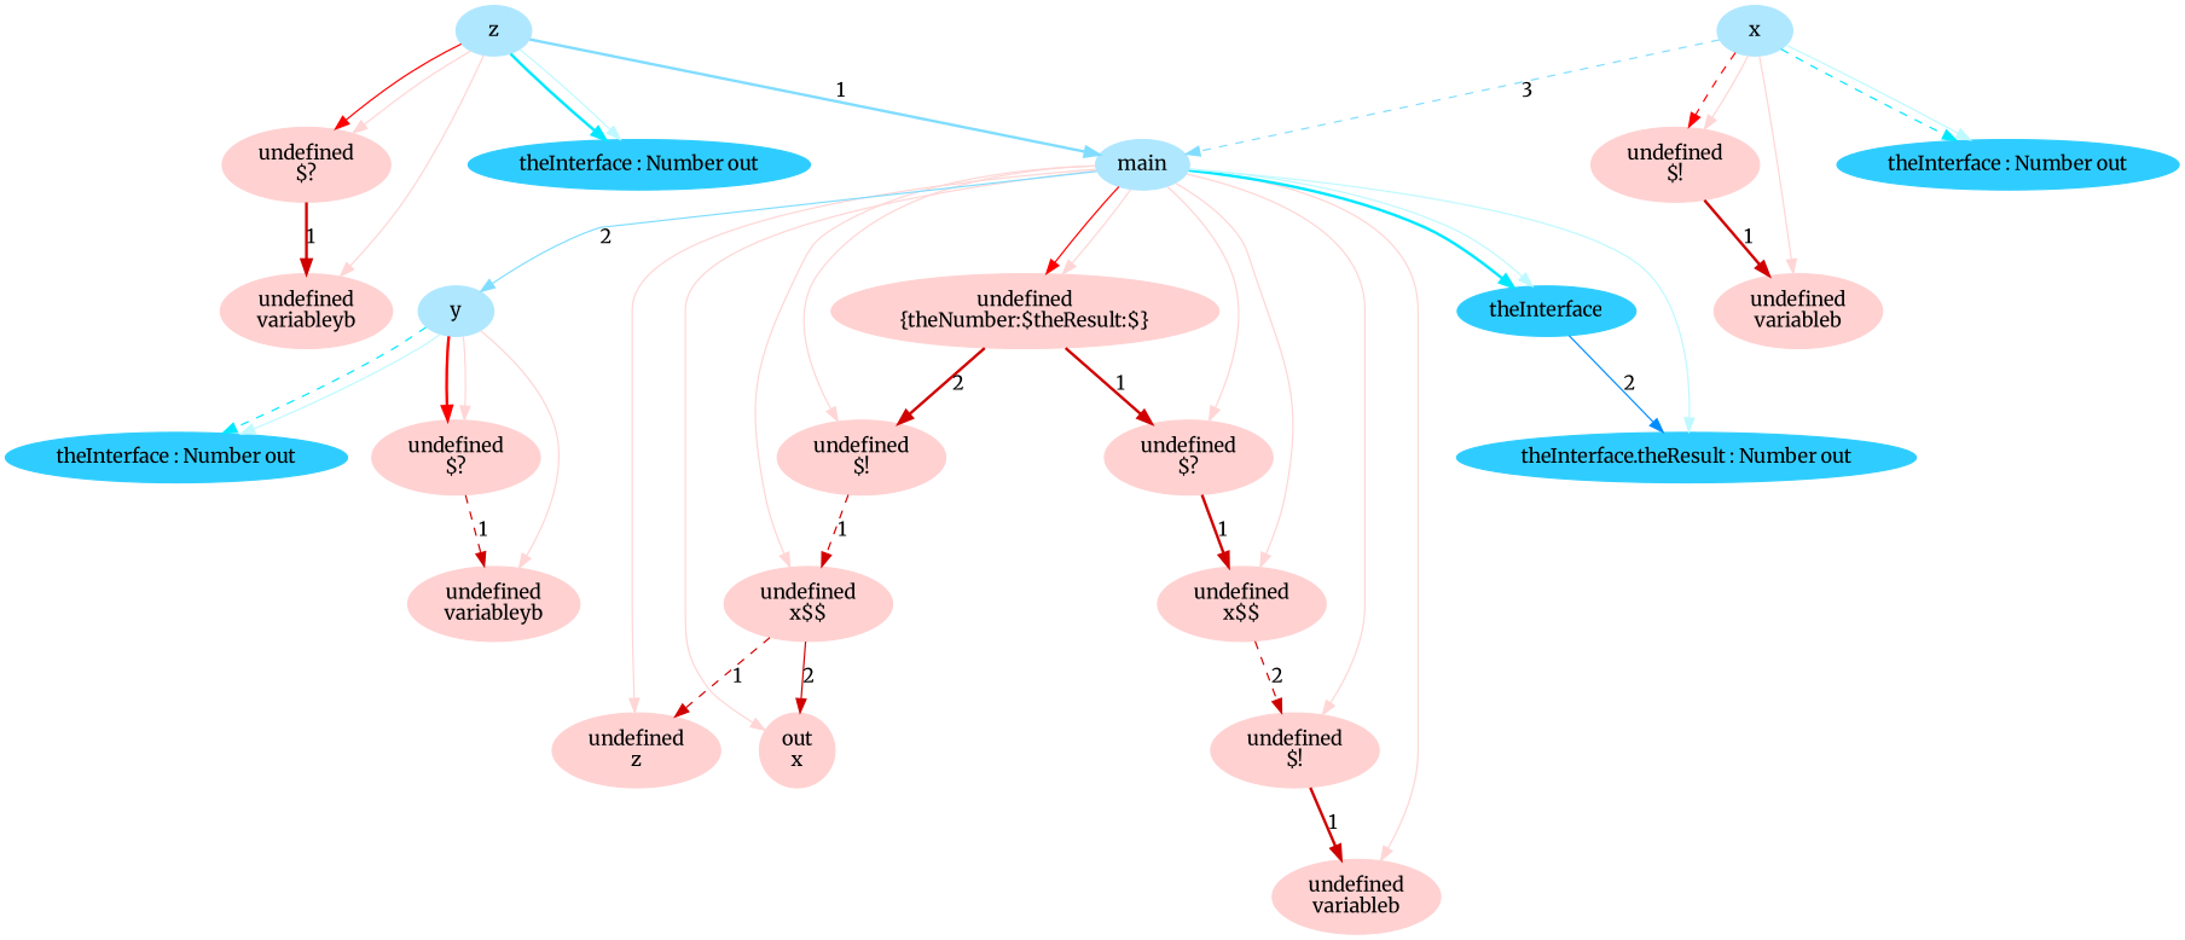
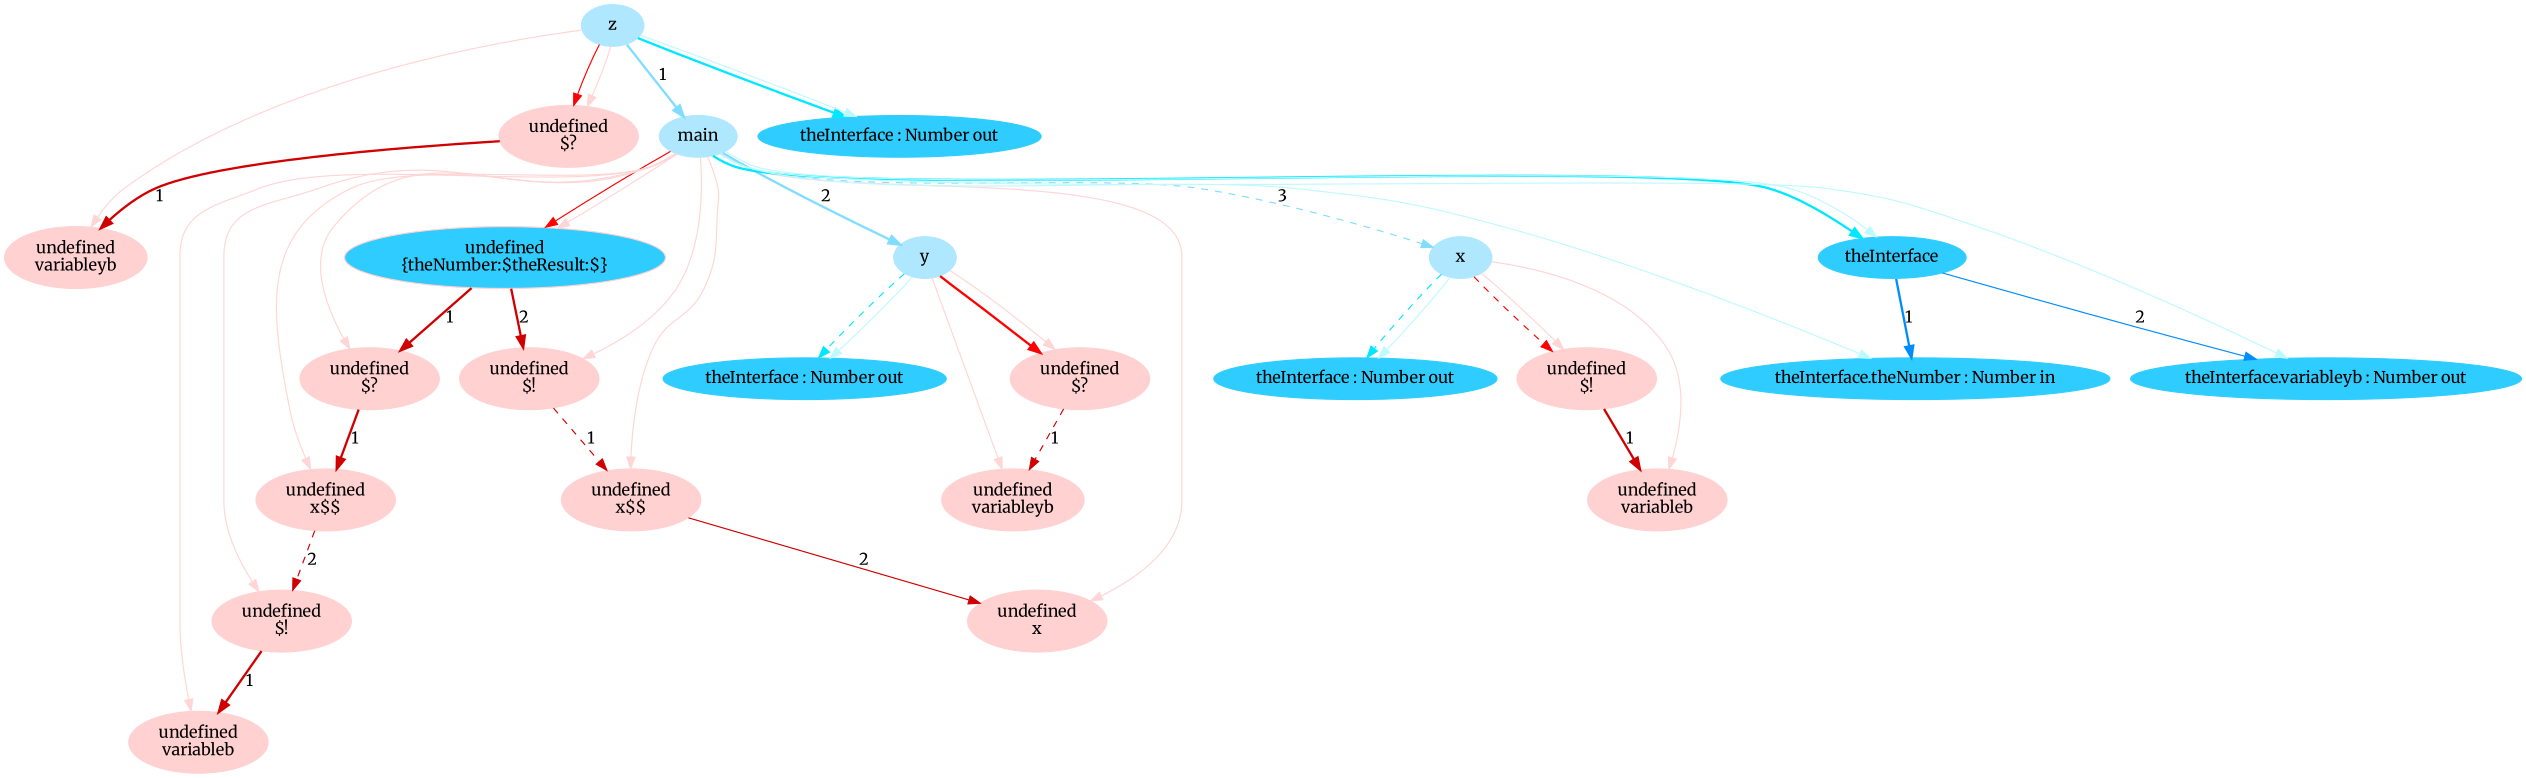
  digraph {
    fontname=Merriweather
    node [color="#ffd1d1" fontname=Merriweather shape=ellipse style=filled]
    edge [arrowHead=normal arrowsize=1 color="#ffd5d5" dir=forward fontname=Merriweather]
    n1 [label="undefined\n$?"]
    n2 [label="undefined\nvariableyb"]
    n3 [label="undefined\n$?"]
    n4 [label="undefined\nvariableyb"]
    n5 [label="undefined\n$!"]
    n6 [label="undefined\nvariableb"]
-   n7 [label="undefined\n{theNumber:$theResult:$}"]
+   n7 [label="undefined\n{theNumber:$theResult:$}" fillcolor="#2fcdff"]
    n8 [label="undefined\n$?"]
    n9 [label="undefined\n$!"]
    n10 [label="undefined\nx$$"]
    n11 [label="undefined\nx$$"]
    n12 [label="undefined\n$!"]
    n13 [label="undefined\nvariableb"]
-   n14 [label="undefined\nz"]
-   n15 [label="out\nx"]
+   n15 [label="undefined\nx"]
    n16 [color="#afe7ff" label=main]
    n17 [color="#afe7ff" label=y]
    n18 [color="#afe7ff" label=x]
    n19 [color="#2fcdff" label=theInterface]
-   n21 [color="#2fcdff" label="theInterface.theResult : Number out"]
+   n20 [color="#2fcdff" label="theInterface.theNumber : Number in"]
+   n21 [color="#2fcdff" label="theInterface.variableyb : Number out"]
    n22 [color="#afe7ff" label=z]
    n23 [color="#2fcdff" label="theInterface : Number out"]
    n24 [color="#2fcdff" label="theInterface : Number out"]
    n25 [color="#2fcdff" label="theInterface : Number out"]
    n1 -> n2 [color="#d00000" label=1 style=bold]
    n3 -> n4 [color="#d00000" label=1 style=dashed]
    n5 -> n6 [color="#d00000" label=1 style=bold]
    n7 -> n8 [color="#d00000" label=1 style=bold]
    n7 -> n9 [color="#d00000" label=2 style=bold]
    n8 -> n10 [color="#d00000" label=1 style=bold]
    n9 -> n11 [color="#d00000" label=1 style=dashed]
    n10 -> n12 [color="#d00000" label=2 style=dashed]
-   n11 -> n14 [color="#d00000" label=1 style=dashed]
    n11 -> n15 [color="#d00000" label=2 style=solid]
    n12 -> n13 [color="#d00000" label=1 style=bold]
    n16 -> n7 [color="#ff0000" style=solid]
    n16 -> n7
    n16 -> n8
    n16 -> n9
    n16 -> n10
    n16 -> n11
    n16 -> n12
    n16 -> n13
-   n16 -> n14
    n16 -> n15
-   n16 -> n17 [color="#81ddff" label=2 style=solid]
-   n18 -> n16 [color="#81ddff" label=3 style=dashed]
+   n16 -> n17 [color="#81ddff" label=2 style=bold]
+   n16 -> n18 [color="#81ddff" label=3 style=dashed]
    n16 -> n19 [color="#00e8ff" style=bold]
    n16 -> n19 [color="#bef9ff"]
+   n16 -> n20 [color="#bef9ff"]
    n16 -> n21 [color="#bef9ff"]
    n17 -> n3 [color="#ff0000" style=bold]
    n17 -> n3
    n17 -> n4
    n17 -> n24 [color="#00e8ff" style=dashed]
    n17 -> n24 [color="#bef9ff"]
    n18 -> n5 [color="#ff0000" style=dashed]
    n18 -> n5
    n18 -> n6
    n18 -> n25 [color="#00e8ff" style=dashed]
    n18 -> n25 [color="#bef9ff"]
+   n19 -> n20 [color="#008cff" label=1 style=bold]
    n19 -> n21 [color="#008cff" label=2 style=solid]
    n22 -> n1 [color="#ff0000" style=solid]
    n22 -> n1
    n22 -> n2
    n22 -> n16 [color="#81ddff" label=1 style=bold]
    n22 -> n23 [color="#00e8ff" style=bold]
    n22 -> n23 [color="#bef9ff"]
  }
